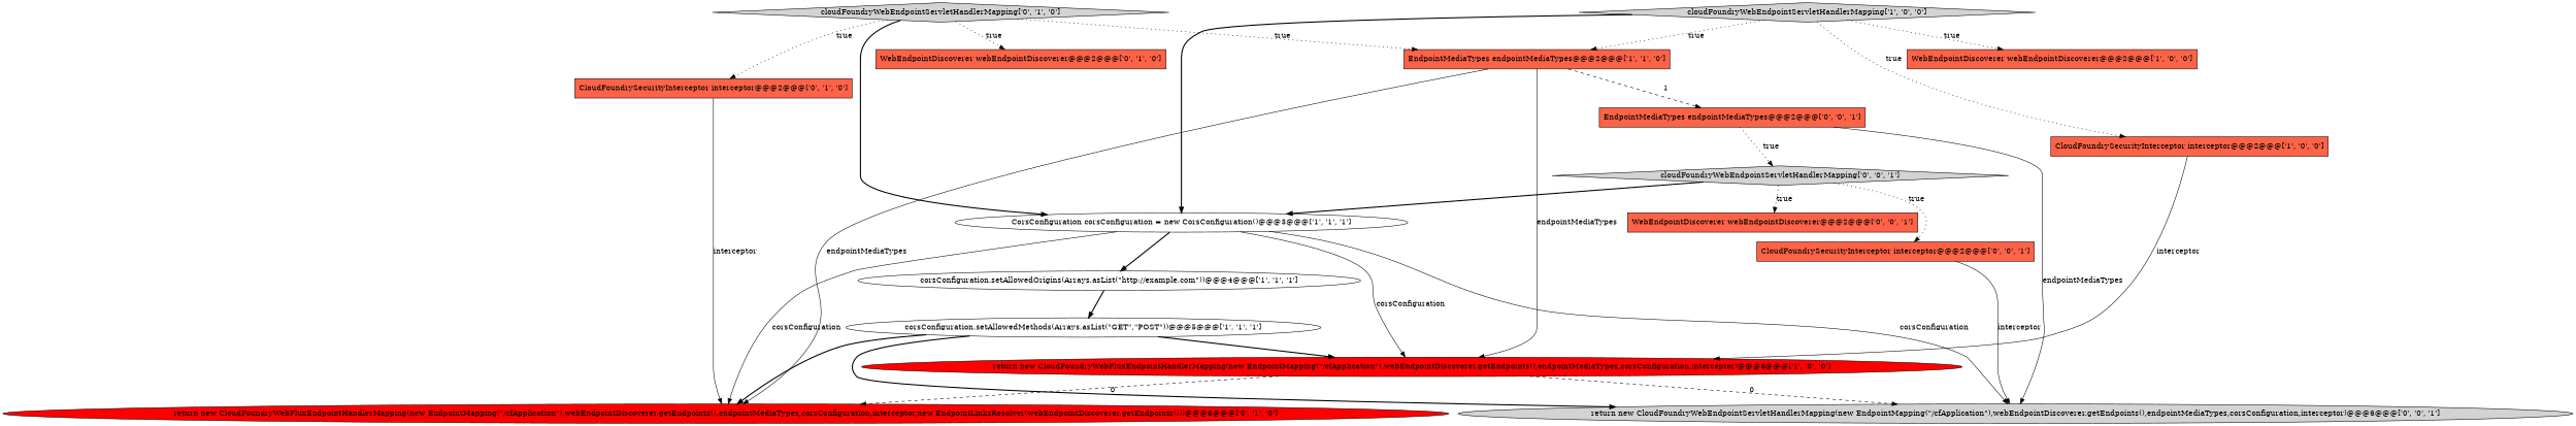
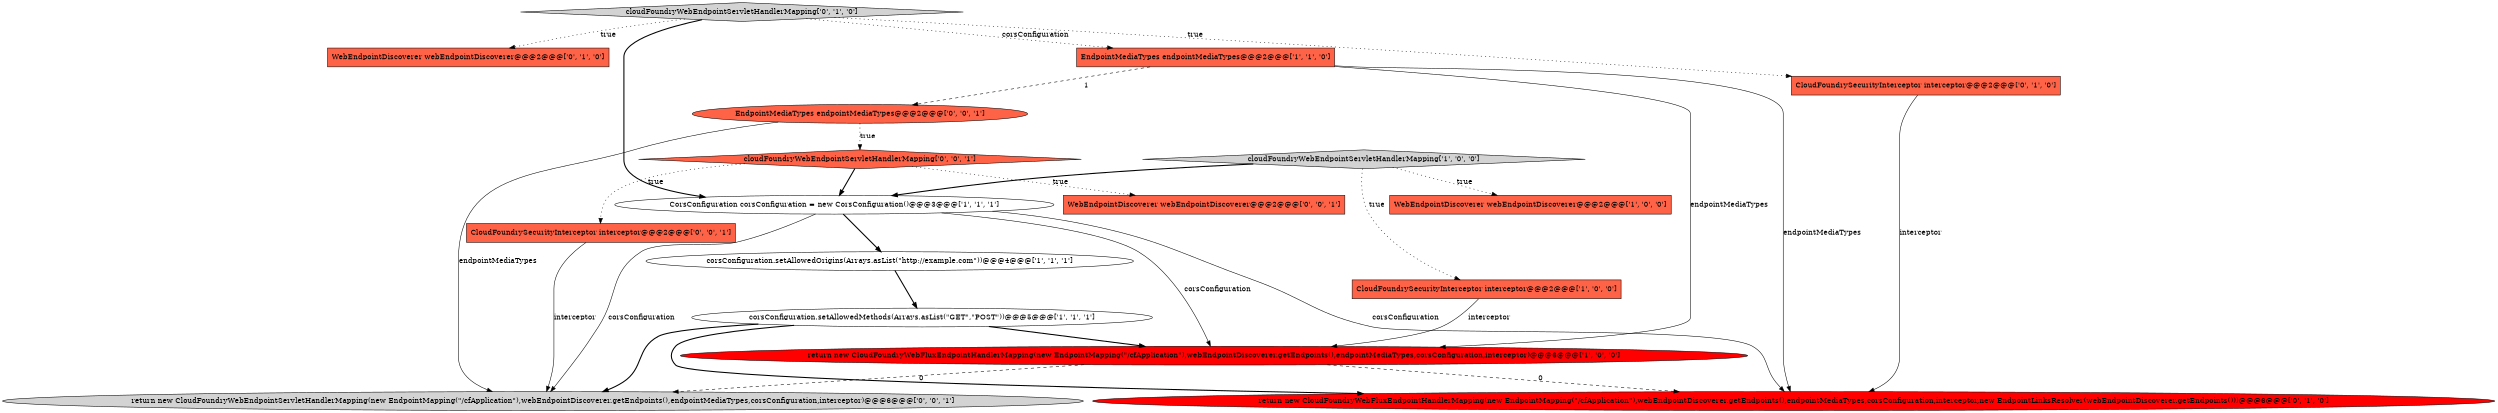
  digraph {
    node [fillcolor=tomato shape=box style=filled]
    edge [style=solid]
    n1 [label="CloudFoundrySecurityInterceptor interceptor@@@2@@@['0', '0', '1']"]
    n2 [fillcolor=lightgray label="return new CloudFoundryWebEndpointServletHandlerMapping(new EndpointMapping(\"/cfApplication\"),webEndpointDiscoverer.getEndpoints(),endpointMediaTypes,corsConfiguration,interceptor)@@@6@@@['0', '0', '1']" shape=ellipse]
    n3 [fillcolor=red label="return new CloudFoundryWebFluxEndpointHandlerMapping(new EndpointMapping(\"/cfApplication\"),webEndpointDiscoverer.getEndpoints(),endpointMediaTypes,corsConfiguration,interceptor)@@@6@@@['1', '0', '0']" shape=ellipse]
    n4 [fillcolor=red label="return new CloudFoundryWebFluxEndpointHandlerMapping(new EndpointMapping(\"/cfApplication\"),webEndpointDiscoverer.getEndpoints(),endpointMediaTypes,corsConfiguration,interceptor,new EndpointLinksResolver(webEndpointDiscoverer.getEndpoints()))@@@6@@@['0', '1', '0']" shape=ellipse]
    n5 [label="WebEndpointDiscoverer webEndpointDiscoverer@@@2@@@['0', '1', '0']"]
-   n6 [fillcolor=lightgray label="cloudFoundryWebEndpointServletHandlerMapping['0', '0', '1']" shape=diamond]
+   n6 [label="cloudFoundryWebEndpointServletHandlerMapping['0', '0', '1']" shape=diamond]
    n7 [label="WebEndpointDiscoverer webEndpointDiscoverer@@@2@@@['0', '0', '1']"]
    n8 [fillcolor=white label="CorsConfiguration corsConfiguration = new CorsConfiguration()@@@3@@@['1', '1', '1']" shape=ellipse]
    n9 [fillcolor=white label="corsConfiguration.setAllowedOrigins(Arrays.asList(\"http://example.com\"))@@@4@@@['1', '1', '1']" shape=ellipse]
-   n10 [label="EndpointMediaTypes endpointMediaTypes@@@2@@@['0', '0', '1']"]
+   n10 [label="EndpointMediaTypes endpointMediaTypes@@@2@@@['0', '0', '1']" shape=ellipse]
    n11 [fillcolor=lightgray label="cloudFoundryWebEndpointServletHandlerMapping['0', '1', '0']" shape=diamond]
    n12 [label="CloudFoundrySecurityInterceptor interceptor@@@2@@@['0', '1', '0']"]
    n13 [label="EndpointMediaTypes endpointMediaTypes@@@2@@@['1', '1', '0']"]
    n14 [label="WebEndpointDiscoverer webEndpointDiscoverer@@@2@@@['1', '0', '0']"]
    n15 [label="CloudFoundrySecurityInterceptor interceptor@@@2@@@['1', '0', '0']"]
    n16 [fillcolor=white label="corsConfiguration.setAllowedMethods(Arrays.asList(\"GET\",\"POST\"))@@@5@@@['1', '1', '1']" shape=ellipse]
    n17 [fillcolor=lightgray label="cloudFoundryWebEndpointServletHandlerMapping['1', '0', '0']" shape=diamond]
    n1 -> n2 [label=interceptor]
    n3 -> n2 [label=0 style=dashed]
    n3 -> n4 [label=0 style=dashed]
    n6 -> n1 [label=true style=dotted]
    n6 -> n7 [label=true style=dotted]
    n6 -> n8 [style=bold]
    n8 -> n2 [label=corsConfiguration]
    n8 -> n3 [label=corsConfiguration]
    n8 -> n4 [label=corsConfiguration]
    n8 -> n9 [style=bold]
    n9 -> n16 [style=bold]
    n10 -> n2 [label=endpointMediaTypes]
    n10 -> n6 [label=true style=dotted]
    n11 -> n5 [label=true style=dotted]
    n11 -> n8 [style=bold]
    n11 -> n12 [label=true style=dotted]
-   n11 -> n13 [label=true style=dotted]
+   n11 -> n13 [label=corsConfiguration style=dotted]
    n12 -> n4 [label=interceptor]
    n13 -> n3 [label=endpointMediaTypes]
    n13 -> n4 [label=endpointMediaTypes]
    n13 -> n10 [label=1 style=dashed]
    n15 -> n3 [label=interceptor]
    n16 -> n2 [style=bold]
    n16 -> n3 [style=bold]
    n16 -> n4 [style=bold]
    n17 -> n8 [style=bold]
-   n17 -> n13 [label=true style=dotted]
    n17 -> n14 [label=true style=dotted]
    n17 -> n15 [label=true style=dotted]
  }
